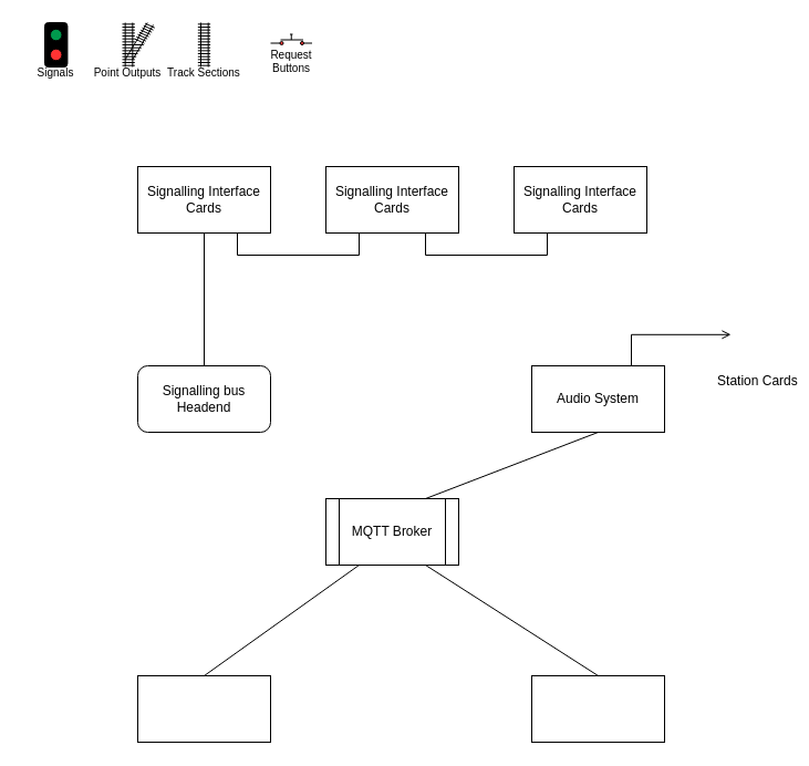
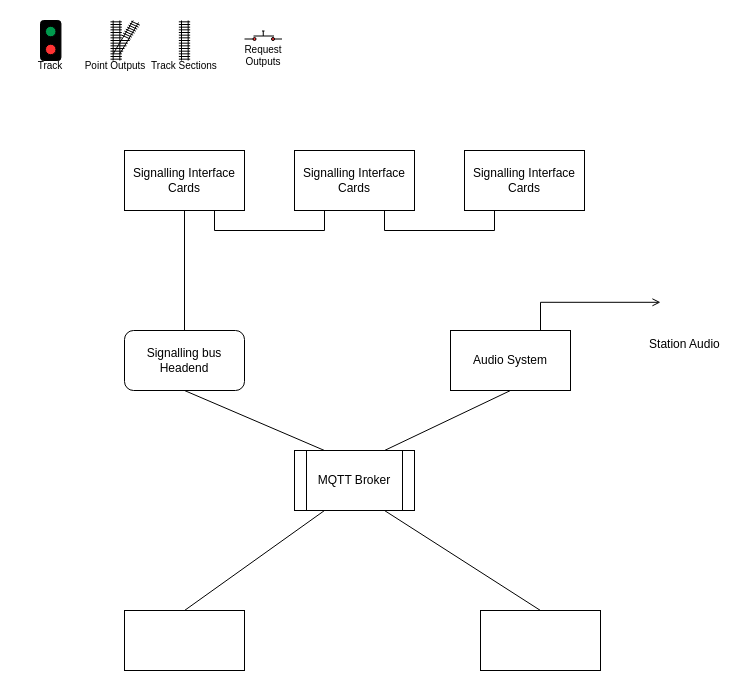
  <mxCell id="0" />
  <mxCell id="1" parent="0" />
  <mxCell id="2" style="edgeStyle=orthogonalEdgeStyle;rounded=0;orthogonalLoop=1;jettySize=auto;html=1;exitX=0.5;exitY=1;exitDx=0;exitDy=0;entryX=0.5;entryY=0;entryDx=0;entryDy=0;endArrow=none;endFill=0;" edge="1" parent="1" source="4" target="8"><mxGeometry relative="1" as="geometry" /></mxCell>
  <mxCell id="3" style="edgeStyle=orthogonalEdgeStyle;rounded=0;orthogonalLoop=1;jettySize=auto;html=1;exitX=0.75;exitY=1;exitDx=0;exitDy=0;entryX=0.25;entryY=1;entryDx=0;entryDy=0;endArrow=none;endFill=0;" edge="1" parent="1" source="4" target="6"><mxGeometry relative="1" as="geometry" /></mxCell>
  <mxCell id="4" value="Signalling Interface&lt;br&gt;Cards" style="rounded=0;whiteSpace=wrap;html=1;" vertex="1" parent="1"><mxGeometry x="124" y="150" width="120" height="60" as="geometry" /></mxCell>
  <mxCell id="5" style="edgeStyle=orthogonalEdgeStyle;rounded=0;orthogonalLoop=1;jettySize=auto;html=1;exitX=0.75;exitY=1;exitDx=0;exitDy=0;entryX=0.25;entryY=1;entryDx=0;entryDy=0;endArrow=none;endFill=0;" edge="1" parent="1" source="6" target="7"><mxGeometry relative="1" as="geometry" /></mxCell>
  <mxCell id="6" value="Signalling Interface&lt;br&gt;Cards" style="rounded=0;whiteSpace=wrap;html=1;" vertex="1" parent="1"><mxGeometry x="294" y="150" width="120" height="60" as="geometry" /></mxCell>
  <mxCell id="7" value="Signalling Interface&lt;br&gt;Cards" style="rounded=0;whiteSpace=wrap;html=1;" vertex="1" parent="1"><mxGeometry x="464" y="150" width="120" height="60" as="geometry" /></mxCell>
  <mxCell id="8" value="Signalling bus&lt;br&gt;Headend" style="whiteSpace=wrap;html=1;rounded=1;" vertex="1" parent="1"><mxGeometry x="124" y="330" width="120" height="60" as="geometry" /></mxCell>
  <mxCell id="9" value="" style="rounded=0;whiteSpace=wrap;html=1;" vertex="1" parent="1"><mxGeometry x="124" y="610" width="120" height="60" as="geometry" /></mxCell>
  <mxCell id="10" style="rounded=0;orthogonalLoop=1;jettySize=auto;html=1;exitX=0.25;exitY=1;exitDx=0;exitDy=0;entryX=0.5;entryY=0;entryDx=0;entryDy=0;endArrow=none;endFill=0;" edge="1" parent="1" source="14" target="9"><mxGeometry relative="1" as="geometry" /></mxCell>
+ <mxCell id="11" style="rounded=0;orthogonalLoop=1;jettySize=auto;html=1;exitX=0.25;exitY=0;exitDx=0;exitDy=0;entryX=0.5;entryY=1;entryDx=0;entryDy=0;endArrow=none;endFill=0;" edge="1" parent="1" source="14" target="8"><mxGeometry relative="1" as="geometry" /></mxCell>
  <mxCell id="12" style="rounded=0;orthogonalLoop=1;jettySize=auto;html=1;exitX=0.75;exitY=1;exitDx=0;exitDy=0;entryX=0.5;entryY=0;entryDx=0;entryDy=0;endArrow=none;endFill=0;" edge="1" parent="1" source="14" target="15"><mxGeometry relative="1" as="geometry" /></mxCell>
  <mxCell id="13" style="rounded=0;orthogonalLoop=1;jettySize=auto;html=1;exitX=0.75;exitY=0;exitDx=0;exitDy=0;entryX=0.5;entryY=1;entryDx=0;entryDy=0;endArrow=none;endFill=0;" edge="1" parent="1" source="14" target="17"><mxGeometry relative="1" as="geometry" /></mxCell>
  <mxCell id="14" value="MQTT Broker" style="shape=process;whiteSpace=wrap;html=1;backgroundOutline=1;" vertex="1" parent="1"><mxGeometry x="294" y="450" width="120" height="60" as="geometry" /></mxCell>
  <mxCell id="15" value="" style="rounded=0;whiteSpace=wrap;html=1;" vertex="1" parent="1"><mxGeometry x="480" y="610" width="120" height="60" as="geometry" /></mxCell>
  <mxCell id="16" style="edgeStyle=orthogonalEdgeStyle;rounded=0;orthogonalLoop=1;jettySize=auto;html=1;exitX=0.75;exitY=0;exitDx=0;exitDy=0;entryX=0;entryY=0.5;entryDx=0;entryDy=0;endArrow=open;endFill=0;" edge="1" parent="1" source="17" target="18"><mxGeometry relative="1" as="geometry" /></mxCell>
- <mxCell id="17" value="Audio System" style="rounded=0;whiteSpace=wrap;html=1;" vertex="1" parent="1"><mxGeometry x="480" y="330" width="120" height="60" as="geometry" /></mxCell>
- <mxCell id="18" value="Station Cards" style="shape=image;verticalLabelPosition=bottom;labelBackgroundColor=#ffffff;verticalAlign=top;aspect=fixed;imageAspect=0;image=https://www.goodfreephotos.com/albums/vector-images/speaker-icon-vector-art.png;" vertex="1" parent="1"><mxGeometry x="660" y="273.62" width="48.88" height="56.38" as="geometry" /></mxCell>
+ <mxCell id="17" value="Audio System" style="rounded=0;whiteSpace=wrap;html=1;" vertex="1" parent="1"><mxGeometry x="450" y="330" width="120" height="60" as="geometry" /></mxCell>
+ <mxCell id="18" value="Station Audio" style="shape=image;verticalLabelPosition=bottom;labelBackgroundColor=#ffffff;verticalAlign=top;aspect=fixed;imageAspect=0;image=https://www.goodfreephotos.com/albums/vector-images/speaker-icon-vector-art.png;" vertex="1" parent="1"><mxGeometry x="660" y="273.62" width="48.88" height="56.38" as="geometry" /></mxCell>
  <mxCell id="19" value="" style="group" vertex="1" connectable="0" parent="1"><mxGeometry x="40" y="20" width="20.44" height="40" as="geometry" /></mxCell>
  <mxCell id="20" value="" style="rounded=1;whiteSpace=wrap;html=1;fillColor=#000000;" vertex="1" parent="19"><mxGeometry width="20.44" height="40" as="geometry" /></mxCell>
  <mxCell id="21" value="" style="ellipse;whiteSpace=wrap;html=1;aspect=fixed;fillColor=#00994D;" vertex="1" parent="19"><mxGeometry x="4.959" y="5.789" width="10.524" height="10.524" as="geometry" /></mxCell>
  <mxCell id="22" value="" style="ellipse;whiteSpace=wrap;html=1;aspect=fixed;fillColor=#FF3333;" vertex="1" parent="19"><mxGeometry x="4.959" y="23.684" width="10.524" height="10.524" as="geometry" /></mxCell>
  <mxCell id="23" value="" style="group" vertex="1" connectable="0" parent="1"><mxGeometry x="110" y="20" width="29.33" height="40" as="geometry" /></mxCell>
  <mxCell id="24" value="" style="endArrow=none;html=1;rounded=1;strokeColor=default;" edge="1" parent="23"><mxGeometry width="50" height="50" relative="1" as="geometry"><mxPoint x="2.666" y="40" as="sourcePoint" /><mxPoint x="2.666" as="targetPoint" /></mxGeometry></mxCell>
  <mxCell id="25" value="" style="endArrow=none;html=1;rounded=1;strokeColor=default;" edge="1" parent="23"><mxGeometry width="50" height="50" relative="1" as="geometry"><mxPoint x="9.332" y="40" as="sourcePoint" /><mxPoint x="9.332" as="targetPoint" /></mxGeometry></mxCell>
  <mxCell id="26" value="" style="endArrow=none;html=1;rounded=1;strokeColor=default;" edge="1" parent="23"><mxGeometry width="50" height="50" relative="1" as="geometry"><mxPoint x="9.332" y="33.333" as="sourcePoint" /><mxPoint x="27.997" y="2" as="targetPoint" /></mxGeometry></mxCell>
  <mxCell id="27" value="" style="endArrow=none;html=1;rounded=1;strokeColor=default;" edge="1" parent="23"><mxGeometry width="50" height="50" relative="1" as="geometry"><mxPoint x="2.666" y="33.333" as="sourcePoint" /><mxPoint x="22.664" as="targetPoint" /></mxGeometry></mxCell>
  <mxCell id="28" value="" style="endArrow=none;html=1;rounded=1;strokeColor=default;" edge="1" parent="23"><mxGeometry width="50" height="50" relative="1" as="geometry"><mxPoint y="38.667" as="sourcePoint" /><mxPoint x="11.332" y="38.667" as="targetPoint" /></mxGeometry></mxCell>
  <mxCell id="29" value="" style="endArrow=none;html=1;rounded=1;strokeColor=default;" edge="1" parent="23"><mxGeometry width="50" height="50" relative="1" as="geometry"><mxPoint y="36" as="sourcePoint" /><mxPoint x="11.332" y="36" as="targetPoint" /></mxGeometry></mxCell>
  <mxCell id="30" value="" style="endArrow=none;html=1;rounded=1;strokeColor=default;" edge="1" parent="23"><mxGeometry width="50" height="50" relative="1" as="geometry"><mxPoint y="33.333" as="sourcePoint" /><mxPoint x="11.332" y="33.333" as="targetPoint" /></mxGeometry></mxCell>
  <mxCell id="31" value="" style="endArrow=none;html=1;rounded=1;strokeColor=default;" edge="1" parent="23"><mxGeometry width="50" height="50" relative="1" as="geometry"><mxPoint y="30.667" as="sourcePoint" /><mxPoint x="12.665" y="30.667" as="targetPoint" /></mxGeometry></mxCell>
  <mxCell id="32" value="" style="endArrow=none;html=1;rounded=1;strokeColor=default;" edge="1" parent="23"><mxGeometry width="50" height="50" relative="1" as="geometry"><mxPoint y="28" as="sourcePoint" /><mxPoint x="13.998" y="28" as="targetPoint" /></mxGeometry></mxCell>
  <mxCell id="33" value="" style="endArrow=none;html=1;rounded=1;strokeColor=default;" edge="1" parent="23"><mxGeometry width="50" height="50" relative="1" as="geometry"><mxPoint y="25.333" as="sourcePoint" /><mxPoint x="15.998" y="25.333" as="targetPoint" /></mxGeometry></mxCell>
  <mxCell id="34" value="" style="endArrow=none;html=1;rounded=1;strokeColor=default;" edge="1" parent="23"><mxGeometry width="50" height="50" relative="1" as="geometry"><mxPoint y="22.667" as="sourcePoint" /><mxPoint x="17.331" y="22.667" as="targetPoint" /></mxGeometry></mxCell>
  <mxCell id="35" value="" style="endArrow=none;html=1;rounded=1;strokeColor=default;" edge="1" parent="23"><mxGeometry width="50" height="50" relative="1" as="geometry"><mxPoint y="20" as="sourcePoint" /><mxPoint x="19.331" y="20" as="targetPoint" /></mxGeometry></mxCell>
  <mxCell id="36" value="" style="endArrow=none;html=1;rounded=1;strokeColor=default;" edge="1" parent="23"><mxGeometry width="50" height="50" relative="1" as="geometry"><mxPoint y="17.333" as="sourcePoint" /><mxPoint x="11.332" y="17.333" as="targetPoint" /></mxGeometry></mxCell>
  <mxCell id="37" value="" style="endArrow=none;html=1;rounded=1;strokeColor=default;" edge="1" parent="23"><mxGeometry width="50" height="50" relative="1" as="geometry"><mxPoint y="14.667" as="sourcePoint" /><mxPoint x="11.332" y="14.667" as="targetPoint" /></mxGeometry></mxCell>
  <mxCell id="38" value="" style="endArrow=none;html=1;rounded=1;strokeColor=default;" edge="1" parent="23"><mxGeometry width="50" height="50" relative="1" as="geometry"><mxPoint y="12" as="sourcePoint" /><mxPoint x="11.332" y="12" as="targetPoint" /></mxGeometry></mxCell>
  <mxCell id="39" value="" style="endArrow=none;html=1;rounded=1;strokeColor=default;" edge="1" parent="23"><mxGeometry width="50" height="50" relative="1" as="geometry"><mxPoint y="9.333" as="sourcePoint" /><mxPoint x="11.332" y="9.333" as="targetPoint" /></mxGeometry></mxCell>
  <mxCell id="40" value="" style="endArrow=none;html=1;rounded=1;strokeColor=default;" edge="1" parent="23"><mxGeometry width="50" height="50" relative="1" as="geometry"><mxPoint y="6.667" as="sourcePoint" /><mxPoint x="11.332" y="6.667" as="targetPoint" /></mxGeometry></mxCell>
  <mxCell id="41" value="" style="endArrow=none;html=1;rounded=1;strokeColor=default;" edge="1" parent="23"><mxGeometry width="50" height="50" relative="1" as="geometry"><mxPoint y="4" as="sourcePoint" /><mxPoint x="11.332" y="4" as="targetPoint" /></mxGeometry></mxCell>
  <mxCell id="42" value="" style="endArrow=none;html=1;rounded=1;strokeColor=default;" edge="1" parent="23"><mxGeometry width="50" height="50" relative="1" as="geometry"><mxPoint y="1.333" as="sourcePoint" /><mxPoint x="11.332" y="1.333" as="targetPoint" /></mxGeometry></mxCell>
  <mxCell id="43" value="" style="endArrow=none;html=1;rounded=1;strokeColor=default;" edge="1" parent="23"><mxGeometry width="50" height="50" relative="1" as="geometry"><mxPoint x="11.332" y="14.667" as="sourcePoint" /><mxPoint x="19.998" y="18.667" as="targetPoint" /></mxGeometry></mxCell>
  <mxCell id="44" value="" style="endArrow=none;html=1;rounded=1;strokeColor=default;" edge="1" parent="23"><mxGeometry width="50" height="50" relative="1" as="geometry"><mxPoint x="12.665" y="12.667" as="sourcePoint" /><mxPoint x="21.331" y="16.667" as="targetPoint" /></mxGeometry></mxCell>
  <mxCell id="45" value="" style="endArrow=none;html=1;rounded=1;strokeColor=default;" edge="1" parent="23"><mxGeometry width="50" height="50" relative="1" as="geometry"><mxPoint x="13.998" y="10.667" as="sourcePoint" /><mxPoint x="22.664" y="14.667" as="targetPoint" /></mxGeometry></mxCell>
  <mxCell id="46" value="" style="endArrow=none;html=1;rounded=1;strokeColor=default;" edge="1" parent="23"><mxGeometry width="50" height="50" relative="1" as="geometry"><mxPoint x="15.332" y="8.667" as="sourcePoint" /><mxPoint x="23.997" y="12.667" as="targetPoint" /></mxGeometry></mxCell>
  <mxCell id="47" value="" style="endArrow=none;html=1;rounded=1;strokeColor=default;" edge="1" parent="23"><mxGeometry width="50" height="50" relative="1" as="geometry"><mxPoint x="16.665" y="6.667" as="sourcePoint" /><mxPoint x="25.33" y="10.667" as="targetPoint" /></mxGeometry></mxCell>
  <mxCell id="48" value="" style="endArrow=none;html=1;rounded=1;strokeColor=default;" edge="1" parent="23"><mxGeometry width="50" height="50" relative="1" as="geometry"><mxPoint x="17.998" y="4.667" as="sourcePoint" /><mxPoint x="26.664" y="8.667" as="targetPoint" /></mxGeometry></mxCell>
  <mxCell id="49" value="" style="endArrow=none;html=1;rounded=1;strokeColor=default;" edge="1" parent="23"><mxGeometry width="50" height="50" relative="1" as="geometry"><mxPoint x="19.331" y="2.667" as="sourcePoint" /><mxPoint x="27.997" y="6.667" as="targetPoint" /></mxGeometry></mxCell>
  <mxCell id="50" value="" style="endArrow=none;html=1;rounded=1;strokeColor=default;" edge="1" parent="23"><mxGeometry width="50" height="50" relative="1" as="geometry"><mxPoint x="20.664" y="0.667" as="sourcePoint" /><mxPoint x="29.33" y="4.667" as="targetPoint" /></mxGeometry></mxCell>
  <mxCell id="51" value="" style="group" vertex="1" connectable="0" parent="1"><mxGeometry x="178.33" y="20" width="11.332" height="40" as="geometry" /></mxCell>
  <mxCell id="52" value="" style="endArrow=none;html=1;rounded=1;strokeColor=default;" edge="1" parent="51"><mxGeometry x="1.421e-14" width="50" height="50" as="geometry"><mxPoint x="2.666" y="40" as="sourcePoint" /><mxPoint x="2.666" as="targetPoint" /></mxGeometry></mxCell>
  <mxCell id="53" value="" style="endArrow=none;html=1;rounded=1;strokeColor=default;" edge="1" parent="51"><mxGeometry x="1.421e-14" width="50" height="50" as="geometry"><mxPoint x="9.332" y="40" as="sourcePoint" /><mxPoint x="9.332" as="targetPoint" /></mxGeometry></mxCell>
  <mxCell id="54" value="" style="endArrow=none;html=1;rounded=1;strokeColor=default;" edge="1" parent="51"><mxGeometry x="1.421e-14" width="50" height="50" as="geometry"><mxPoint x="1.421e-14" y="38.667" as="sourcePoint" /><mxPoint x="11.332" y="38.667" as="targetPoint" /></mxGeometry></mxCell>
  <mxCell id="55" value="" style="endArrow=none;html=1;rounded=1;strokeColor=default;" edge="1" parent="51"><mxGeometry x="1.421e-14" width="50" height="50" as="geometry"><mxPoint x="1.421e-14" y="36" as="sourcePoint" /><mxPoint x="11.332" y="36" as="targetPoint" /></mxGeometry></mxCell>
  <mxCell id="56" value="" style="endArrow=none;html=1;rounded=1;strokeColor=default;" edge="1" parent="51"><mxGeometry x="1.421e-14" width="50" height="50" as="geometry"><mxPoint x="1.421e-14" y="33.333" as="sourcePoint" /><mxPoint x="11.332" y="33.333" as="targetPoint" /></mxGeometry></mxCell>
  <mxCell id="57" value="" style="endArrow=none;html=1;rounded=1;strokeColor=default;" edge="1" parent="51"><mxGeometry x="1.421e-14" width="50" height="50" as="geometry"><mxPoint x="1.421e-14" y="17.333" as="sourcePoint" /><mxPoint x="11.332" y="17.333" as="targetPoint" /></mxGeometry></mxCell>
  <mxCell id="58" value="" style="endArrow=none;html=1;rounded=1;strokeColor=default;" edge="1" parent="51"><mxGeometry x="1.421e-14" width="50" height="50" as="geometry"><mxPoint x="1.421e-14" y="14.667" as="sourcePoint" /><mxPoint x="11.332" y="14.667" as="targetPoint" /></mxGeometry></mxCell>
  <mxCell id="59" value="" style="endArrow=none;html=1;rounded=1;strokeColor=default;" edge="1" parent="51"><mxGeometry x="1.421e-14" width="50" height="50" as="geometry"><mxPoint x="1.421e-14" y="12" as="sourcePoint" /><mxPoint x="11.332" y="12" as="targetPoint" /></mxGeometry></mxCell>
  <mxCell id="60" value="" style="endArrow=none;html=1;rounded=1;strokeColor=default;" edge="1" parent="51"><mxGeometry x="1.421e-14" width="50" height="50" as="geometry"><mxPoint x="1.421e-14" y="9.333" as="sourcePoint" /><mxPoint x="11.332" y="9.333" as="targetPoint" /></mxGeometry></mxCell>
  <mxCell id="61" value="" style="endArrow=none;html=1;rounded=1;strokeColor=default;" edge="1" parent="51"><mxGeometry x="1.421e-14" width="50" height="50" as="geometry"><mxPoint x="1.421e-14" y="6.667" as="sourcePoint" /><mxPoint x="11.332" y="6.667" as="targetPoint" /></mxGeometry></mxCell>
  <mxCell id="62" value="" style="endArrow=none;html=1;rounded=1;strokeColor=default;" edge="1" parent="51"><mxGeometry x="1.421e-14" width="50" height="50" as="geometry"><mxPoint x="1.421e-14" y="4" as="sourcePoint" /><mxPoint x="11.332" y="4" as="targetPoint" /></mxGeometry></mxCell>
  <mxCell id="63" value="" style="endArrow=none;html=1;rounded=1;strokeColor=default;" edge="1" parent="51"><mxGeometry x="1.421e-14" width="50" height="50" as="geometry"><mxPoint x="1.421e-14" y="1.333" as="sourcePoint" /><mxPoint x="11.332" y="1.333" as="targetPoint" /></mxGeometry></mxCell>
  <mxCell id="64" value="" style="endArrow=none;html=1;rounded=1;strokeColor=default;" edge="1" parent="51"><mxGeometry x="1.421e-14" y="13.33" width="50" height="50" as="geometry"><mxPoint y="30.663" as="sourcePoint" /><mxPoint x="11.332" y="30.663" as="targetPoint" /></mxGeometry></mxCell>
  <mxCell id="65" value="" style="endArrow=none;html=1;rounded=1;strokeColor=default;" edge="1" parent="51"><mxGeometry x="1.421e-14" y="13.33" width="50" height="50" as="geometry"><mxPoint y="27.997" as="sourcePoint" /><mxPoint x="11.332" y="27.997" as="targetPoint" /></mxGeometry></mxCell>
  <mxCell id="66" value="" style="endArrow=none;html=1;rounded=1;strokeColor=default;" edge="1" parent="51"><mxGeometry x="1.421e-14" y="13.33" width="50" height="50" as="geometry"><mxPoint y="25.33" as="sourcePoint" /><mxPoint x="11.332" y="25.33" as="targetPoint" /></mxGeometry></mxCell>
  <mxCell id="67" value="" style="endArrow=none;html=1;rounded=1;strokeColor=default;" edge="1" parent="51"><mxGeometry x="1.421e-14" y="13.33" width="50" height="50" as="geometry"><mxPoint y="22.663" as="sourcePoint" /><mxPoint x="11.332" y="22.663" as="targetPoint" /></mxGeometry></mxCell>
  <mxCell id="68" value="" style="endArrow=none;html=1;rounded=1;strokeColor=default;" edge="1" parent="51"><mxGeometry x="1.421e-14" y="13.33" width="50" height="50" as="geometry"><mxPoint y="19.997" as="sourcePoint" /><mxPoint x="11.332" y="19.997" as="targetPoint" /></mxGeometry></mxCell>
- <mxCell id="69" value="Signals" style="text;html=1;strokeColor=none;fillColor=none;align=center;verticalAlign=middle;whiteSpace=wrap;rounded=0;fontSize=10;" vertex="1" parent="1"><mxGeometry x="20.22" y="60" width="60" height="10" as="geometry" /></mxCell>
+ <mxCell id="69" value="Track" style="text;html=1;strokeColor=none;fillColor=none;align=center;verticalAlign=middle;whiteSpace=wrap;rounded=0;fontSize=10;" vertex="1" parent="1"><mxGeometry x="20.22" y="60" width="60" height="10" as="geometry" /></mxCell>
  <mxCell id="70" value="Point Outputs" style="text;html=1;strokeColor=none;fillColor=none;align=center;verticalAlign=middle;whiteSpace=wrap;rounded=0;fontSize=10;" vertex="1" parent="1"><mxGeometry x="70" y="60" width="90" height="10" as="geometry" /></mxCell>
  <mxCell id="71" value="Track Sections" style="text;html=1;strokeColor=none;fillColor=none;align=center;verticalAlign=middle;whiteSpace=wrap;rounded=0;fontSize=10;" vertex="1" parent="1"><mxGeometry x="139" y="60" width="90" height="10" as="geometry" /></mxCell>
  <mxCell id="72" value="" style="pointerEvents=1;verticalLabelPosition=bottom;shadow=0;dashed=0;align=center;html=1;verticalAlign=top;shape=mxgraph.electrical.electro-mechanical.push_switch_no;fontSize=10;fillColor=#FF3333;" vertex="1" parent="1"><mxGeometry x="244" y="30.5" width="37.5" height="9.5" as="geometry" /></mxCell>
- <mxCell id="73" value="Request&lt;br&gt;Buttons" style="text;html=1;strokeColor=none;fillColor=none;align=center;verticalAlign=middle;whiteSpace=wrap;rounded=0;fontSize=10;" vertex="1" parent="1"><mxGeometry x="217.75" y="50" width="90" height="10" as="geometry" /></mxCell>
+ <mxCell id="73" value="Request&lt;br&gt;Outputs" style="text;html=1;strokeColor=none;fillColor=none;align=center;verticalAlign=middle;whiteSpace=wrap;rounded=0;fontSize=10;" vertex="1" parent="1"><mxGeometry x="217.75" y="50" width="90" height="10" as="geometry" /></mxCell>
